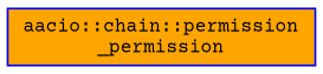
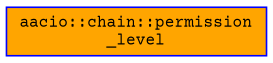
  digraph {
    rankdir=TB
    fontname="Courier Prime"
-   n1 [color=blue fillcolor=orange fontname="Courier Prime" fontsize=10 height=0.2 label="aacio::chain::permission\l_permission" shape=record style=filled width=0.4]
+   n1 [color=blue fillcolor=orange fontname="Courier Prime" fontsize=10 height=0.2 label="aacio::chain::permission\l_level" shape=record style=filled width=0.4]
  }
